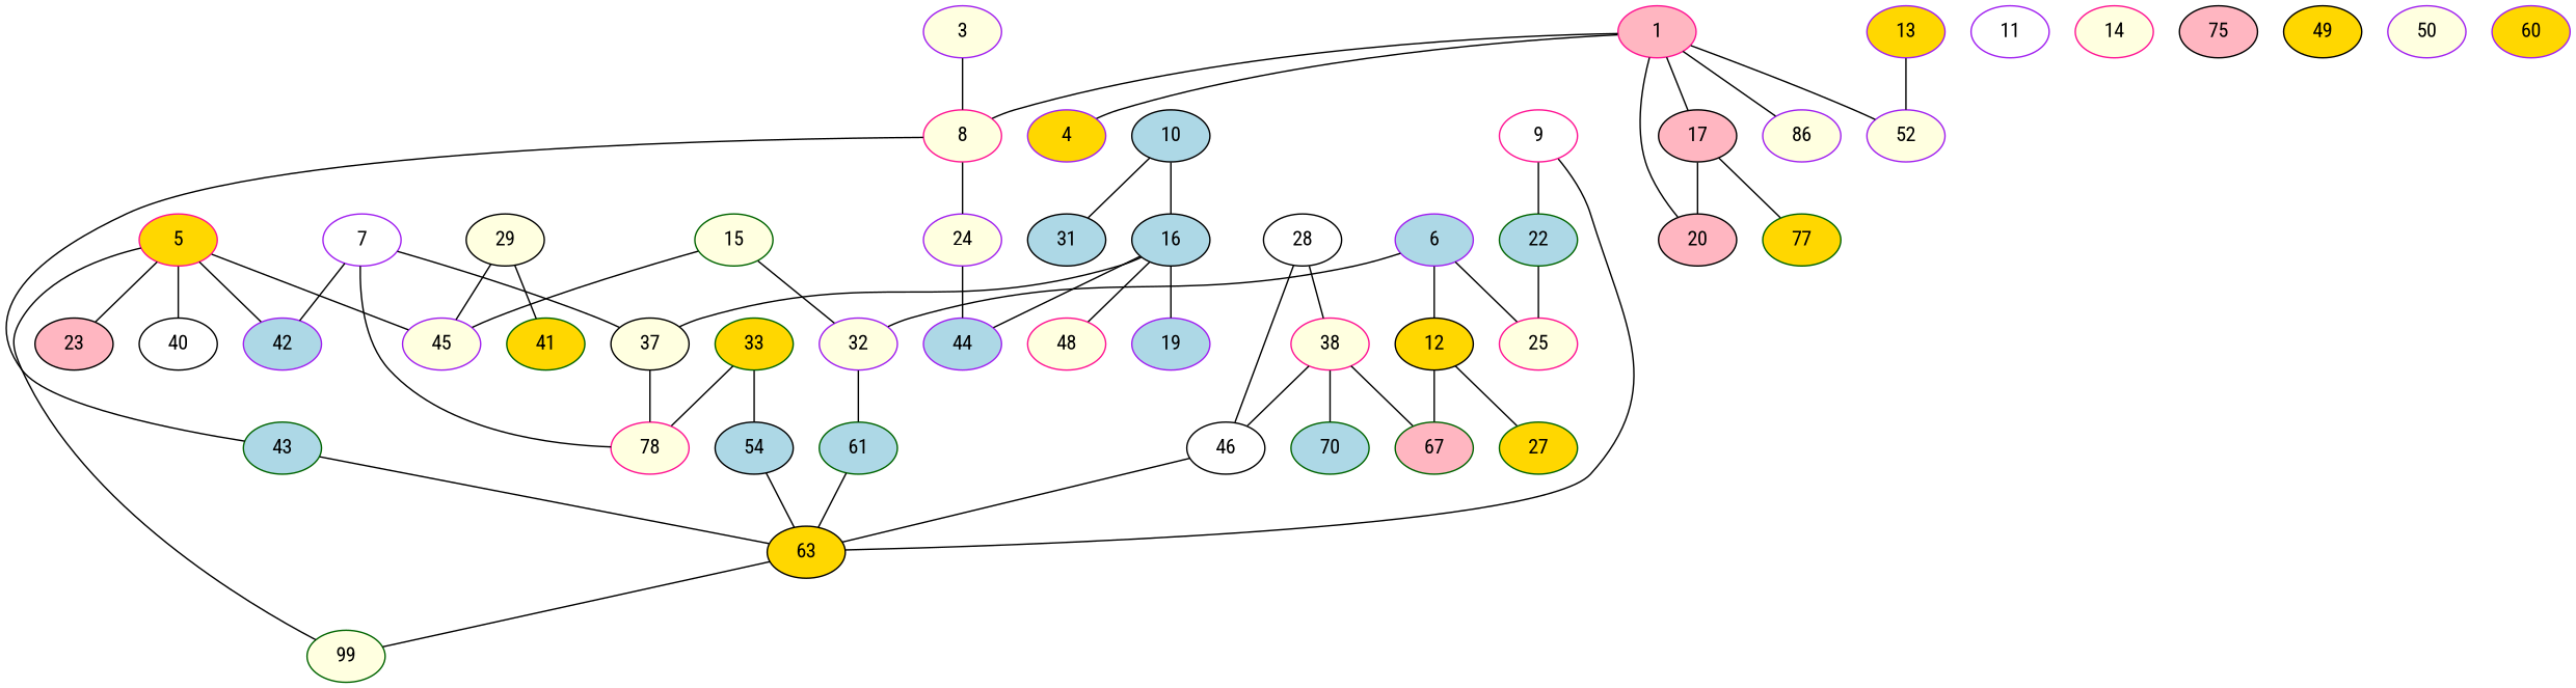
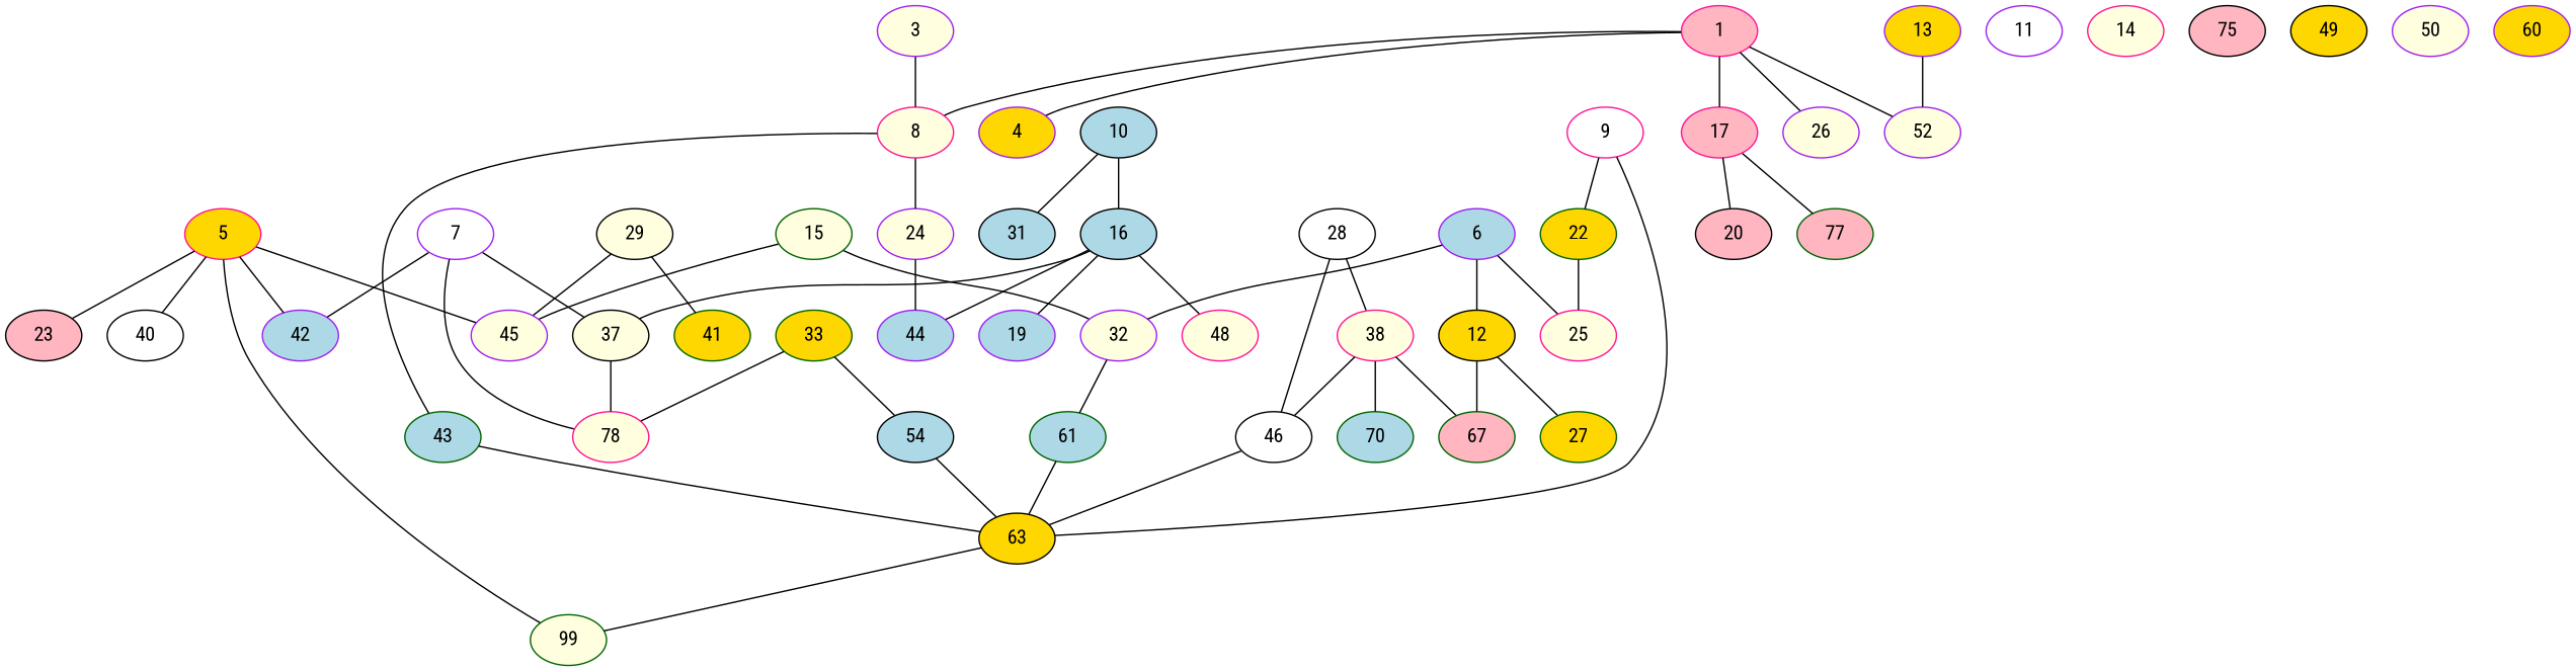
  graph {
    fontname="Roboto Condensed"
    node [color=purple fillcolor=lightyellow fontname="Roboto Condensed" style=filled]
    edge [fontname="Roboto Condensed"]
    1 [color=deeppink fillcolor=lightpink super="+57"]
    4 [fillcolor=gold]
    8 [color=deeppink super="+81"]
-   17 [color=black fillcolor=lightpink super="+69"]
+   17 [color=deeppink fillcolor=lightpink super="+69"]
    20 [color=black fillcolor=lightpink super="+36"]
-   26 [label=86]
+   26
    52
    24
    43 [color=darkgreen fillcolor=lightblue super="+62"]
-   77 [color=darkgreen fillcolor=gold]
+   77 [color=darkgreen fillcolor=lightpink]
    70 [color=darkgreen fillcolor=lightblue super="+71"]
    3 [super="+34"]
    38 [color=deeppink super="+68"]
    67 [color=darkgreen fillcolor=lightpink]
    46 [color=black fillcolor=white super="+51"]
    5 [color=deeppink fillcolor=gold super="+59"]
    23 [color=black fillcolor=lightpink]
    40 [color=black fillcolor=white]
    42 [fillcolor=lightblue super="+65"]
    45 [super="+55"]
    n21 [color=darkgreen label=99]
    6 [fillcolor=lightblue super="+18"]
    12 [color=black fillcolor=gold super="+47"]
    25 [color=deeppink super="+82"]
    32 [super="+53"]
    27 [color=darkgreen fillcolor=gold super="+74"]
    61 [color=darkgreen fillcolor=lightblue]
    7 [fillcolor=white super="+72"]
    37 [color=black super="+73"]
    78 [color=deeppink super="+80"]
    44 [fillcolor=lightblue super="+75"]
    63 [color=black fillcolor=gold super="+64"]
    9 [color=deeppink fillcolor=white super="+56"]
-   22 [color=darkgreen fillcolor=lightblue]
+   22 [color=darkgreen fillcolor=gold]
    10 [color=black fillcolor=lightblue super="+39"]
    16 [color=black fillcolor=lightblue super="+30"]
    31 [color=black fillcolor=lightblue]
    19 [fillcolor=lightblue]
    48 [color=deeppink super="+76"]
    11 [fillcolor=white]
    13 [fillcolor=gold super="+21"]
    14 [color=deeppink]
    15 [color=darkgreen]
    28 [color=black fillcolor=white]
    29 [color=black super="+58"]
    41 [color=darkgreen fillcolor=gold]
    33 [color=darkgreen fillcolor=gold super="+66"]
    54 [color=black fillcolor=lightblue]
    n49 [color=black fillcolor=lightpink label=75]
    49 [color=black fillcolor=gold]
    50
    60 [fillcolor=gold]
    1 -- 4
    1 -- 8
    1 -- 17
-   1 -- 20
    1 -- 26
    1 -- 52
    8 -- 24
    8 -- 43
    17 -- 20
    17 -- 77
    24 -- 44
    43 -- 63
    3 -- 8
    38 -- 70
    38 -- 67
    38 -- 46
    46 -- 63
    5 -- 23
    5 -- 40
    5 -- 42
    5 -- 45
    5 -- n21
    6 -- 12
    6 -- 25
    6 -- 32
    12 -- 67
    12 -- 27
    32 -- 61
    61 -- 63
    7 -- 42
    7 -- 37
    7 -- 78
    37 -- 78
    63 -- n21
    9 -- 63
    9 -- 22
    22 -- 25
    10 -- 16
    10 -- 31
    16 -- 37
    16 -- 44
    16 -- 19
    16 -- 48
    13 -- 52
    15 -- 45
    15 -- 32
    28 -- 38
    28 -- 46
    29 -- 45
    29 -- 41
    33 -- 78
    33 -- 54
    54 -- 63
  }
